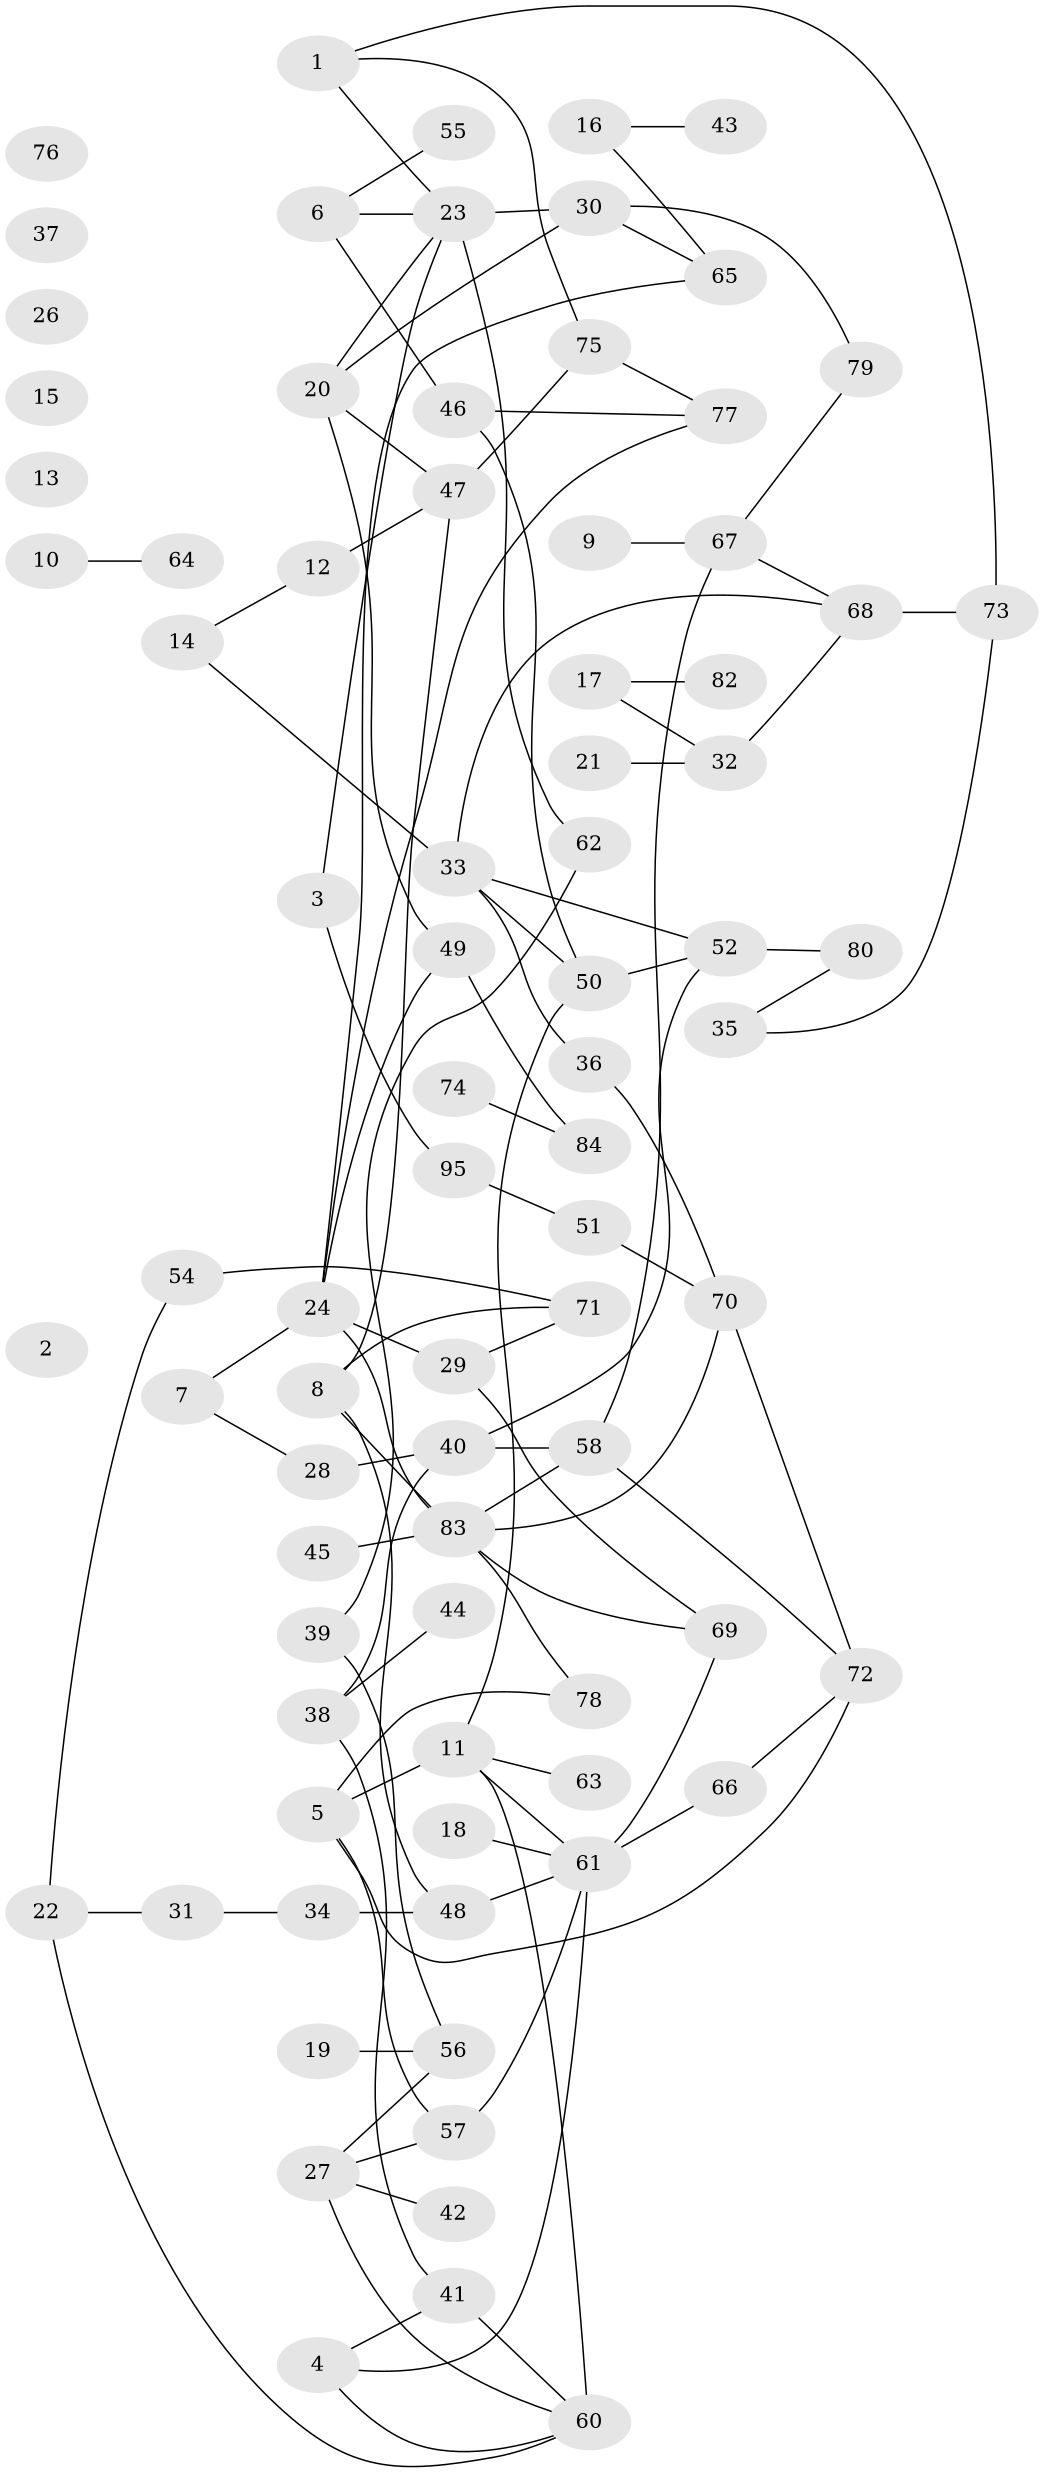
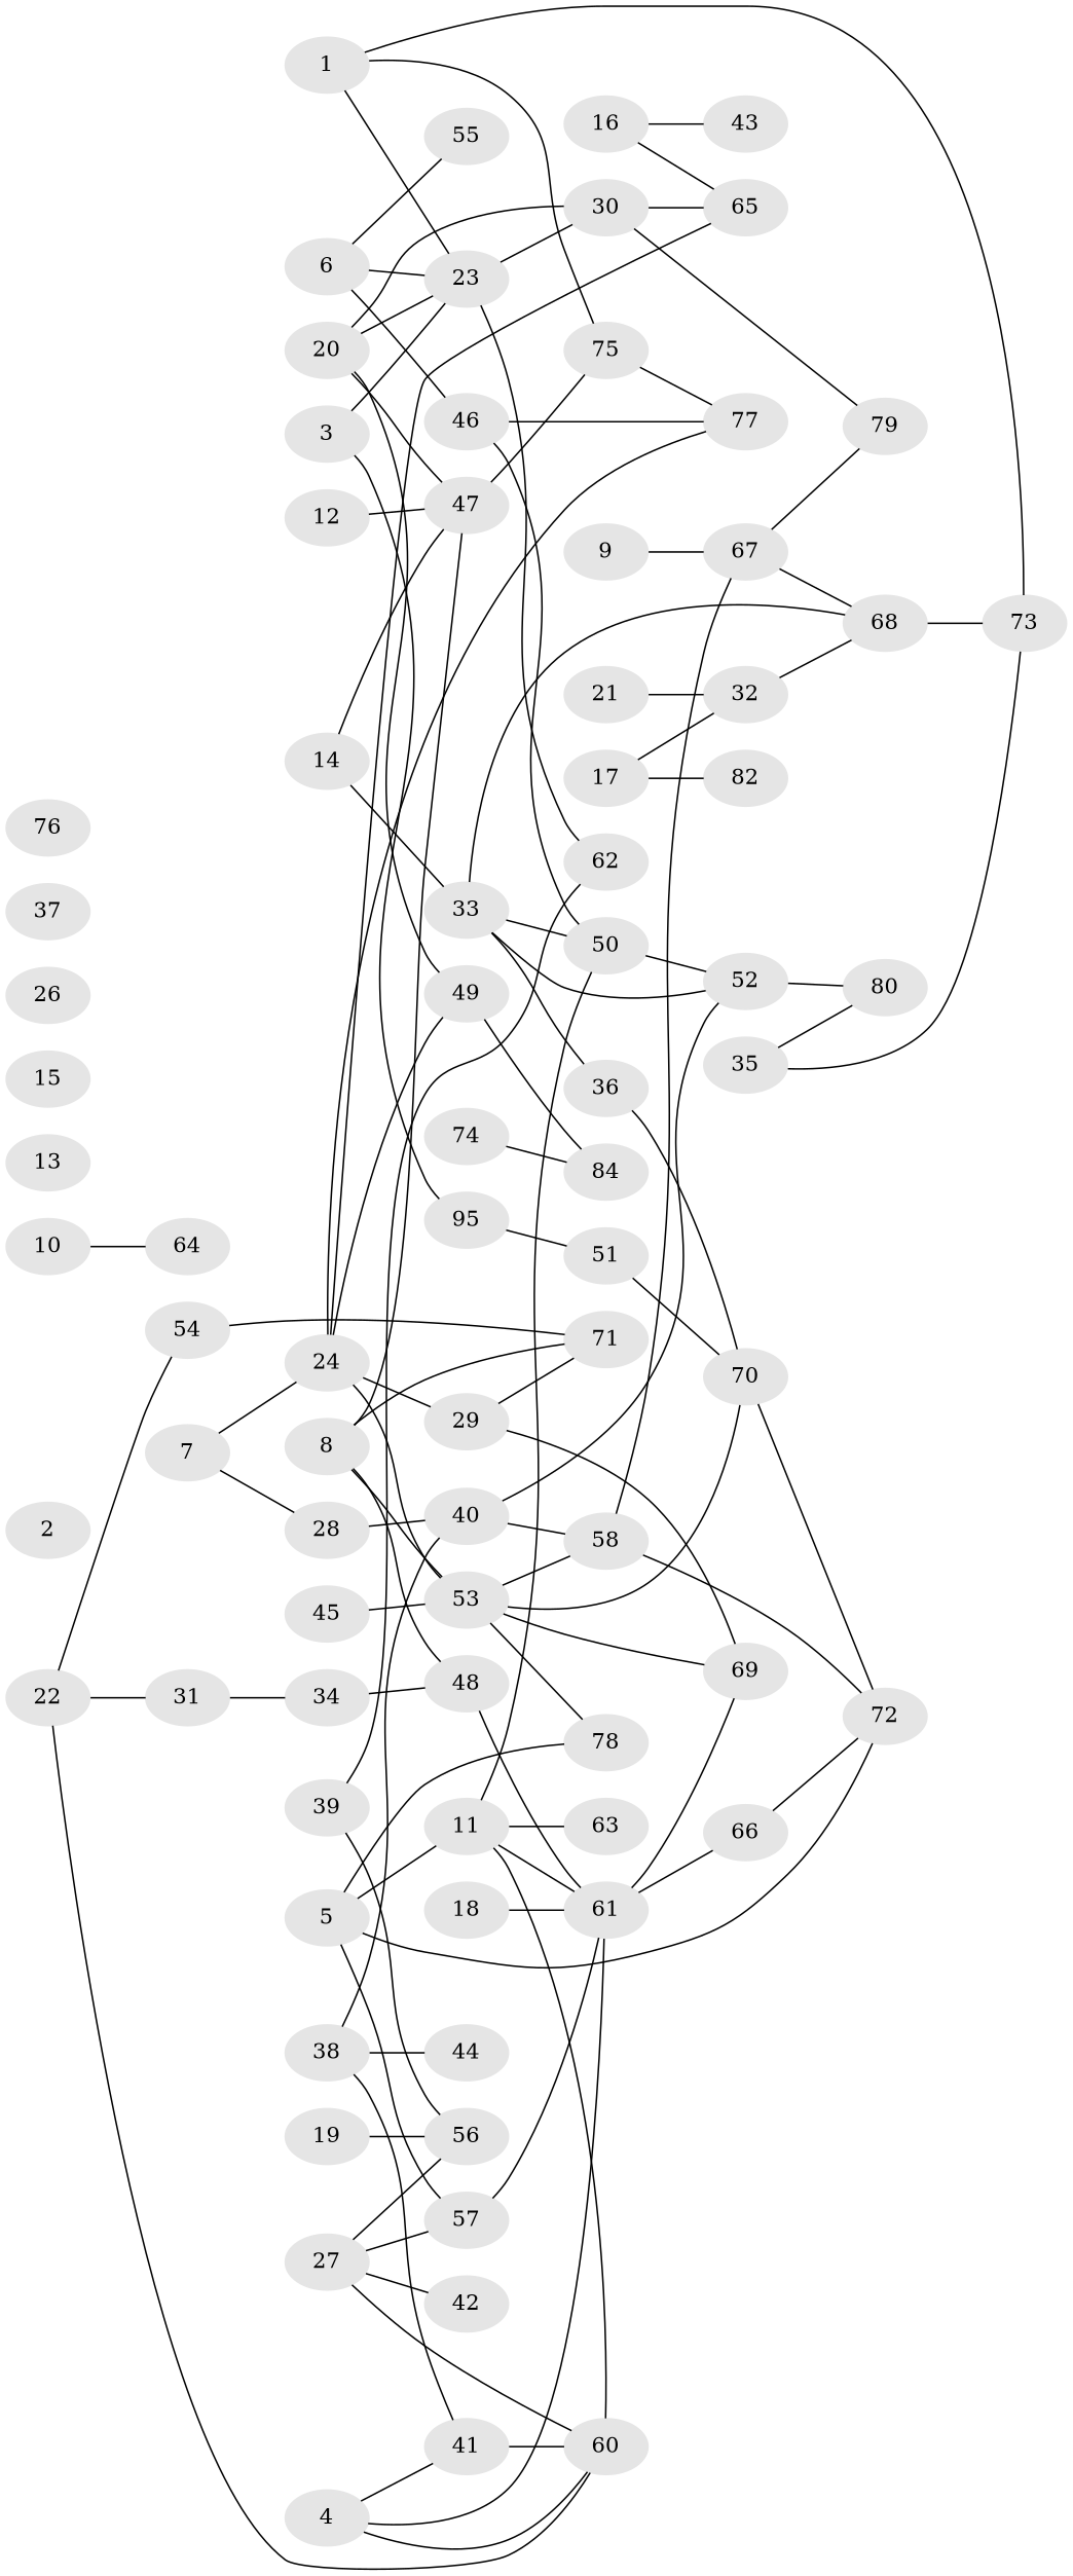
  graph {
    rankdir=LR
    node [color=gray90 style=filled]
    1
    23
    73
    75
    30
    62
    77
    2
    3
    n10 [label=95]
    51
    4
    41
    60
    61
    69
    66
    5
    11
    57
    72
    78
    50
    63
    6
    46
    55
    7
    24
    28
-   53 [label=83]
+   53
    65
    49
    29
    40
    8
    47
    48
    71
    70
    58
    9
    67
    79
    68
    10
    64
    52
    12
    13
    14
    33
    36
    15
    16
    43
    17
    32
    82
    18
    19
    56
    20
    n64 [label=84]
    21
    22
    31
    54
    34
    26
    27
    42
    80
    35
    37
    38
    44
    39
    45
    74
    76
    1 -- 23
    1 -- 73
    1 -- 75
    23 -- 30
    23 -- 62
    75 -- 77
    30 -- 65
    30 -- 79
    3 -- 23
    3 -- n10
    n10 -- 51
    51 -- 70
    4 -- 41
    4 -- 60
    4 -- 61
    41 -- 60
    61 -- 69
    61 -- 66
    66 -- 72
    5 -- 11
    5 -- 57
    5 -- 72
    5 -- 78
    11 -- 60
    11 -- 61
    11 -- 50
    11 -- 63
    57 -- 61
    50 -- 52
    6 -- 23
    6 -- 46
    6 -- 55
    46 -- 77
    46 -- 50
    7 -- 24
    7 -- 28
    24 -- 77
    24 -- 53
    24 -- 65
    24 -- 49
    24 -- 29
    28 -- 40
    53 -- 69
    53 -- 78
    53 -- 70
    53 -- 58
    49 -- n64
    29 -- 69
    29 -- 71
    40 -- 58
    40 -- 52
    8 -- 53
    8 -- 47
    8 -- 48
    8 -- 71
    47 -- 75
    48 -- 61
    70 -- 72
    58 -- 72
    58 -- 67
    9 -- 67
    67 -- 79
    67 -- 68
    68 -- 73
    10 -- 64
    52 -- 80
    12 -- 47
-   14 -- 12
+   14 -- 47
    14 -- 33
    33 -- 50
    33 -- 68
    33 -- 52
    33 -- 36
    36 -- 70
    16 -- 65
    16 -- 43
    17 -- 32
    17 -- 82
    32 -- 68
    18 -- 61
    19 -- 56
    20 -- 23
    20 -- 30
    20 -- 49
    20 -- 47
    21 -- 32
    22 -- 60
    22 -- 31
    22 -- 54
    31 -- 34
    54 -- 71
    34 -- 48
    27 -- 60
    27 -- 57
    27 -- 56
    27 -- 42
    35 -- 73
    35 -- 80
    38 -- 41
    38 -- 40
    38 -- 44
    39 -- 62
    39 -- 56
    45 -- 53
    74 -- n64
  }
